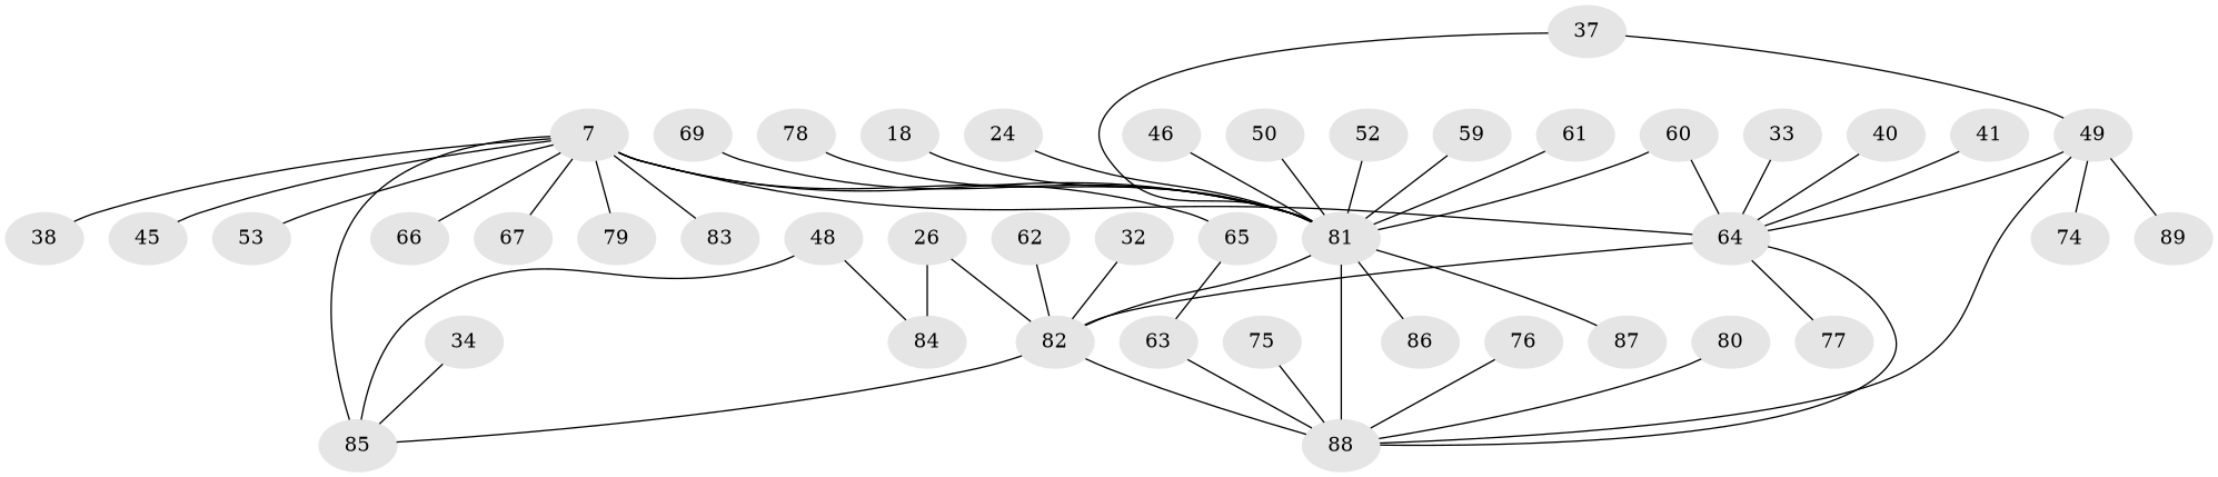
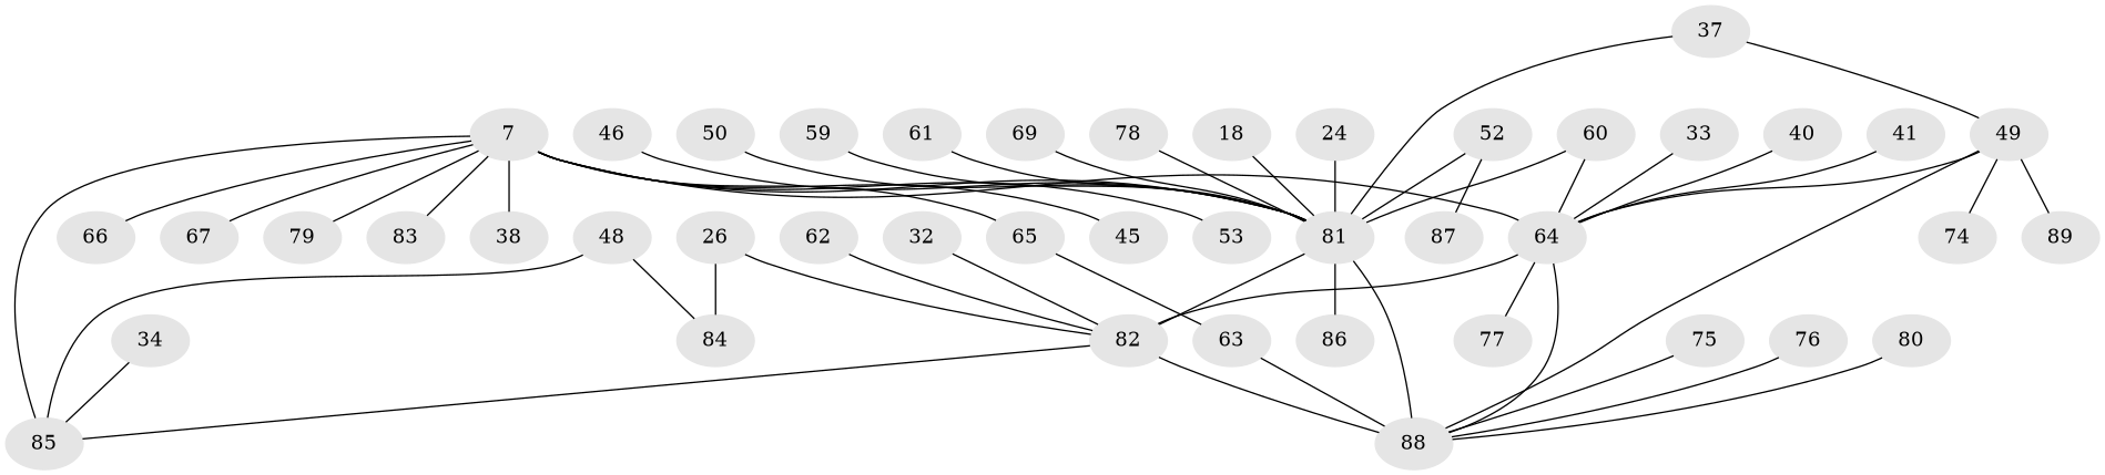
  graph {
    node [color=gray90 style=filled]
    7 [super="+3"]
    38
    45
    53
    64 [super="+1+15"]
    65
    66 [super="+10"]
    67
    79
    81 [super="+39+54+73"]
    83 [super="+58"]
    85 [super="+47+11"]
    88 [super="+71+31"]
    63
    82 [super="+8+70+72"]
    77 [super="+68"]
    86 [super="+22"]
    87
    18
    26 [super="+19"]
    84 [super="+30"]
    n22 [label=24]
    32
    33
    34
    49 [super="+4+2+5+21+24"]
    74
    89
    37
    40
    41
    46
    48 [super="+44"]
    50
    52
    59
    60
    61
    62
    69
    75
    76
    78 [super="+20"]
    80 [super="+55"]
    7 -- 38
    7 -- 45
    7 -- 53
    7 -- 64 [weight=3]
    7 -- 65
    7 -- 66
    7 -- 67
    7 -- 79
    7 -- 81 [weight=5]
    7 -- 83
    7 -- 85 [weight=3]
    64 -- 88
    64 -- 82 [weight=4]
    64 -- 77
    65 -- 63
    81 -- 88 [weight=4]
    81 -- 82 [weight=3]
    81 -- 86
-   81 -- 87
+   52 -- 87
    63 -- 88
    82 -- 85
    82 -- 88
    18 -- 81
    26 -- 82
    26 -- 84 [weight=2]
    n22 -- 81
    32 -- 82
    33 -- 64
    34 -- 85
    49 -- 64 [weight=3]
    49 -- 88
    49 -- 74
    49 -- 89
    37 -- 81
    37 -- 49
    40 -- 64
    41 -- 64
    46 -- 81
    48 -- 85
    48 -- 84
    50 -- 81
    52 -- 81
    59 -- 81
    60 -- 64
    60 -- 81
    61 -- 81
    62 -- 82
    69 -- 81
    75 -- 88
    76 -- 88
    78 -- 81
    80 -- 88
  }
